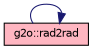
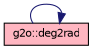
  digraph {
    rankdir=LR
-   n1 [color=black fillcolor=lightpink fontcolor=black fontname=Helvetica fontsize=10 height=0.2 label="g2o::rad2rad" shape=record style=filled width=0.4]
+   n1 [color=black fillcolor=lightpink fontcolor=black fontname=Helvetica fontsize=10 height=0.2 label="g2o::deg2rad" shape=record style=filled width=0.4]
    n1 -> n1 [color=midnightblue fontname=Helvetica fontsize=10 labelfontname=Helvetica labelfontsize=10 style=solid]
  }
